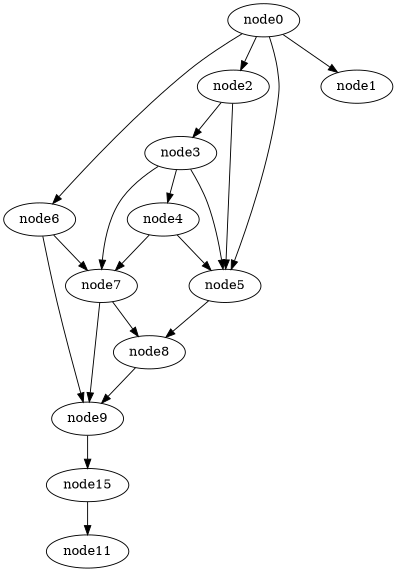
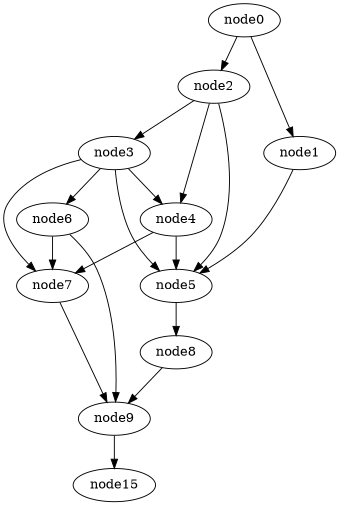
  digraph {
    n1 [label=node15]
-   node11
    node9
    node8
    node7
    node6
    node5
    node4
    node3
    node2
    node1
    node0
-   n1 -> node11
    node9 -> n1
    node8 -> node9
    node7 -> node9
-   node7 -> node8
    node6 -> node9
    node6 -> node7
    node5 -> node8
    node4 -> node7
    node4 -> node5
    node3 -> node7
    node3 -> node5
    node3 -> node4
    node2 -> node5
+   node2 -> node4
    node2 -> node3
-   node0 -> node5
-   node0 -> node6
+   node1 -> node5
+   node3 -> node6
    node0 -> node2
    node0 -> node1
  }
